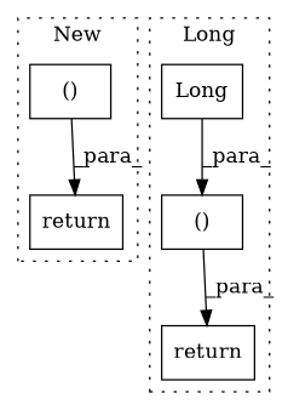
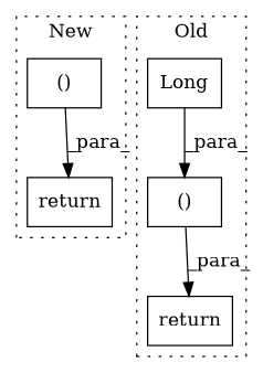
  digraph {
    node [a=41 l=7 shape=box]
    n1 [label=return s=2074]
    n2 [a=106 l=15 label="()" s=2117]
    n3 [a=32 l=6 label=Long s=2367]
    n4 [label=return s=2609]
    n5 [a=106 l=49 label="()" s=2507]
    subgraph cluster_1 {
      label=New
      style=dotted
      n1
      n2
    }
    subgraph cluster_2 {
-     label=Long
+     label=Old
      style=dotted
      n3
      n4
      n5
    }
    n2 -> n1 [label=_para_]
    n3 -> n5 [label=_para_]
    n5 -> n4 [label=_para_]
  }
